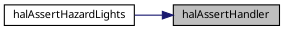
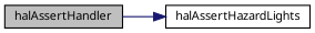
  digraph {
    rankdir=LR
    fontname="Noto Sans"
    node [color=black fontname="Noto Sans" fontsize=10 shape=record style=filled]
    n1 [fillcolor=grey75 fontcolor=black height=0.2 label=halAssertHandler width=0.4]
    n2 [fillcolor=white height=0.2 label=halAssertHazardLights width=0.4]
-   n2 -> n1 [color=midnightblue fontname="Noto Sans" fontsize=10 labelfontname=Helvetica labelfontsize=10 style=solid]
+   n1 -> n2 [color=midnightblue fontname="Noto Sans" fontsize=10 labelfontname=Helvetica labelfontsize=10 style=solid]
  }
